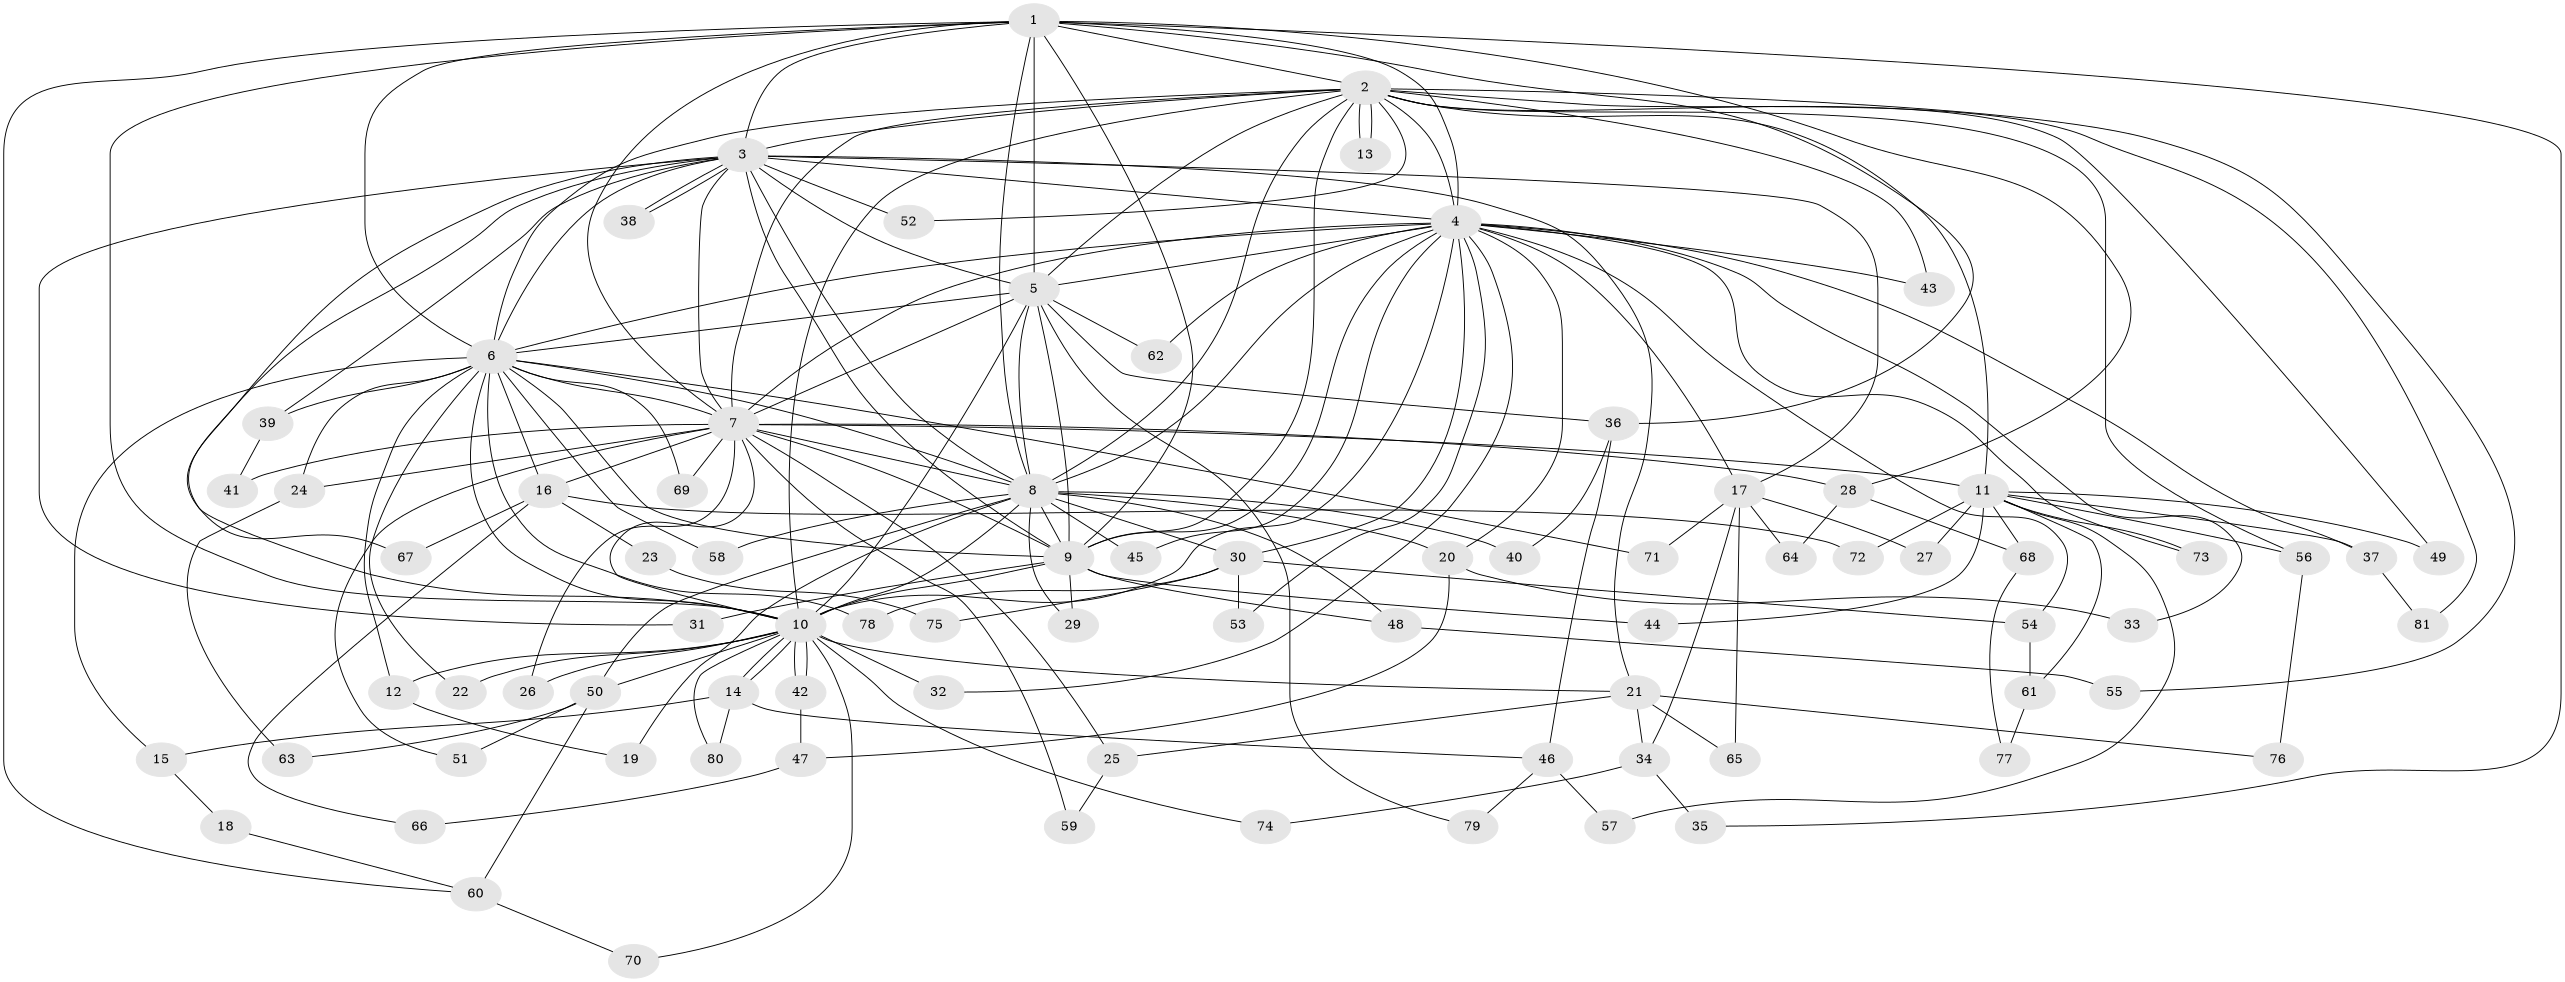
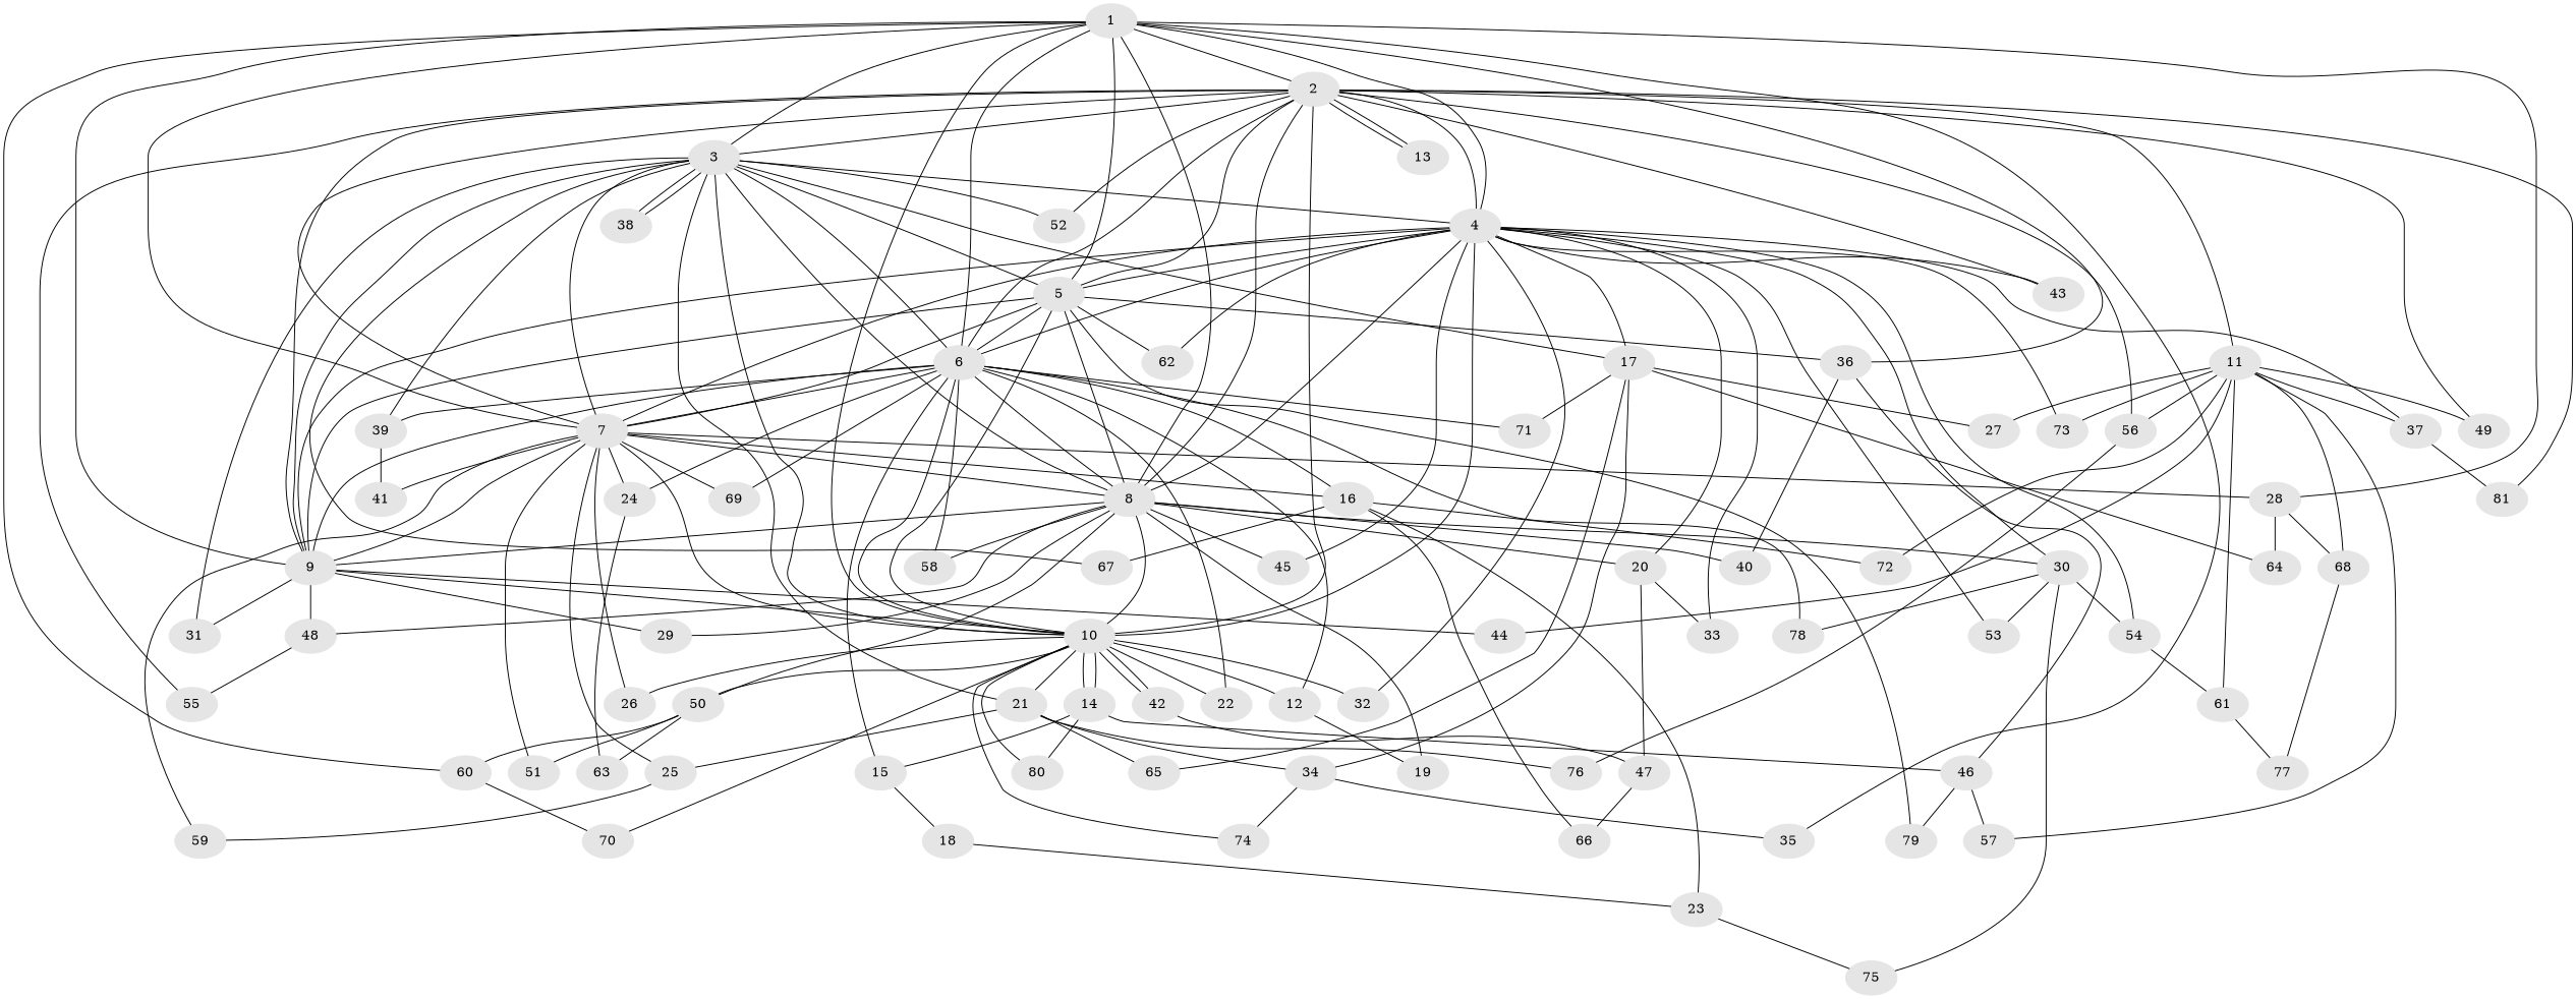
  graph {
    node [color=gray90 style=filled]
    1
    2
    3
    4
    5
    6
    7
    8
    9
    10
    28
    35
    36
    60
    11
    13
    43
    49
    52
    55
    56
    81
    17
    21
    31
    38
    39
    67
    20
    30
    32
    33
    37
    45
    53
    54
    62
    73
    79
    12
    15
    16
    22
    24
    58
    69
    71
    78
    25
    26
    41
    51
    59
    19
    29
    40
    48
    50
    44
    14
    42
    70
    74
    80
    68
    64
    46
    27
    57
    61
    72
    76
    34
    65
    47
    75
    18
    23
    66
    63
    77
    1 -- 2
    1 -- 3
    1 -- 4
    1 -- 5
    1 -- 6
    1 -- 7
    1 -- 8
    1 -- 9
    1 -- 10
    1 -- 28
    1 -- 35
    1 -- 36
    1 -- 60
    2 -- 3
    2 -- 4
    2 -- 5
    2 -- 6
    2 -- 7
    2 -- 8
    2 -- 9
    2 -- 10
    2 -- 11
    2 -- 13
    2 -- 13
    2 -- 43
    2 -- 49
    2 -- 52
    2 -- 55
    2 -- 56
    2 -- 81
    3 -- 4
    3 -- 5
    3 -- 6
    3 -- 7
    3 -- 8
    3 -- 9
    3 -- 10
    3 -- 52
    3 -- 17
    3 -- 21
    3 -- 31
    3 -- 38
    3 -- 38
    3 -- 39
    3 -- 67
    4 -- 5
    4 -- 6
    4 -- 7
    4 -- 8
    4 -- 9
    4 -- 10
    4 -- 43
    4 -- 17
    4 -- 20
    4 -- 30
    4 -- 32
    4 -- 33
    4 -- 37
    4 -- 45
    4 -- 53
    4 -- 54
    4 -- 62
    4 -- 73
    5 -- 6
    5 -- 7
    5 -- 8
    5 -- 9
    5 -- 10
    5 -- 36
    5 -- 62
    5 -- 79
    6 -- 7
    6 -- 8
    6 -- 9
    6 -- 10
    6 -- 39
    6 -- 12
    6 -- 15
    6 -- 16
    6 -- 22
    6 -- 24
    6 -- 58
    6 -- 69
    6 -- 71
    6 -- 78
    7 -- 8
    7 -- 9
    7 -- 10
    7 -- 28
-   7 -- 11
    7 -- 16
    7 -- 24
    7 -- 69
    7 -- 25
    7 -- 26
    7 -- 41
    7 -- 51
    7 -- 59
    8 -- 9
    8 -- 10
    8 -- 20
    8 -- 30
    8 -- 45
    8 -- 58
    8 -- 19
    8 -- 29
    8 -- 40
    8 -- 48
    8 -- 50
    9 -- 10
    9 -- 31
    9 -- 29
    9 -- 48
    9 -- 44
    10 -- 21
    10 -- 32
    10 -- 12
    10 -- 22
    10 -- 26
    10 -- 50
    10 -- 14
    10 -- 14
    10 -- 42
    10 -- 42
    10 -- 70
    10 -- 74
    10 -- 80
    28 -- 68
    28 -- 64
    36 -- 40
    36 -- 46
    60 -- 70
    11 -- 49
    11 -- 56
    11 -- 37
    11 -- 73
    11 -- 44
    11 -- 68
    11 -- 27
    11 -- 57
    11 -- 61
    11 -- 72
    56 -- 76
    17 -- 71
    17 -- 64
    17 -- 27
    17 -- 34
    17 -- 65
    21 -- 25
    21 -- 76
    21 -- 34
    21 -- 65
    39 -- 41
    20 -- 33
    20 -- 47
    30 -- 53
    30 -- 54
    30 -- 78
    30 -- 75
    37 -- 81
    54 -- 61
    12 -- 19
    15 -- 18
    16 -- 67
    16 -- 72
    16 -- 23
    16 -- 66
    24 -- 63
    25 -- 59
    48 -- 55
    50 -- 60
    50 -- 51
    50 -- 63
    14 -- 15
    14 -- 80
    14 -- 46
    42 -- 47
    68 -- 77
    46 -- 79
    46 -- 57
    61 -- 77
    34 -- 35
    34 -- 74
    47 -- 66
-   18 -- 60
+   18 -- 23
    23 -- 75
  }
